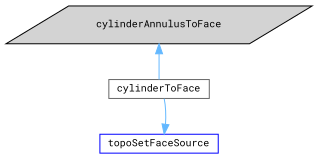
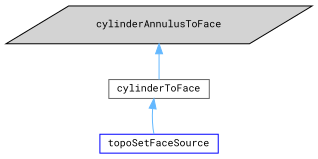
  digraph {
    fontname="Roboto Mono"
    node [fillcolor=white fontname="Roboto Mono" fontsize=10 shape=box style=filled]
    edge [color=steelblue1 dir=back fontname="Roboto Mono" fontsize=10 labelfontname=Helvetica labelfontsize=10 style=solid]
    n1 [color=gray40 fontcolor=black height=0.2 label=cylinderToFace width=0.4]
    n2 [color=black fillcolor=lightgrey height=0.2 label=cylinderAnnulusToFace shape=parallelogram width=0.4]
    n3 [color=blue height=0.2 label=topoSetFaceSource width=0.4]
    n2 -> n1
-   n3 -> n1
+   n1 -> n3
  }
